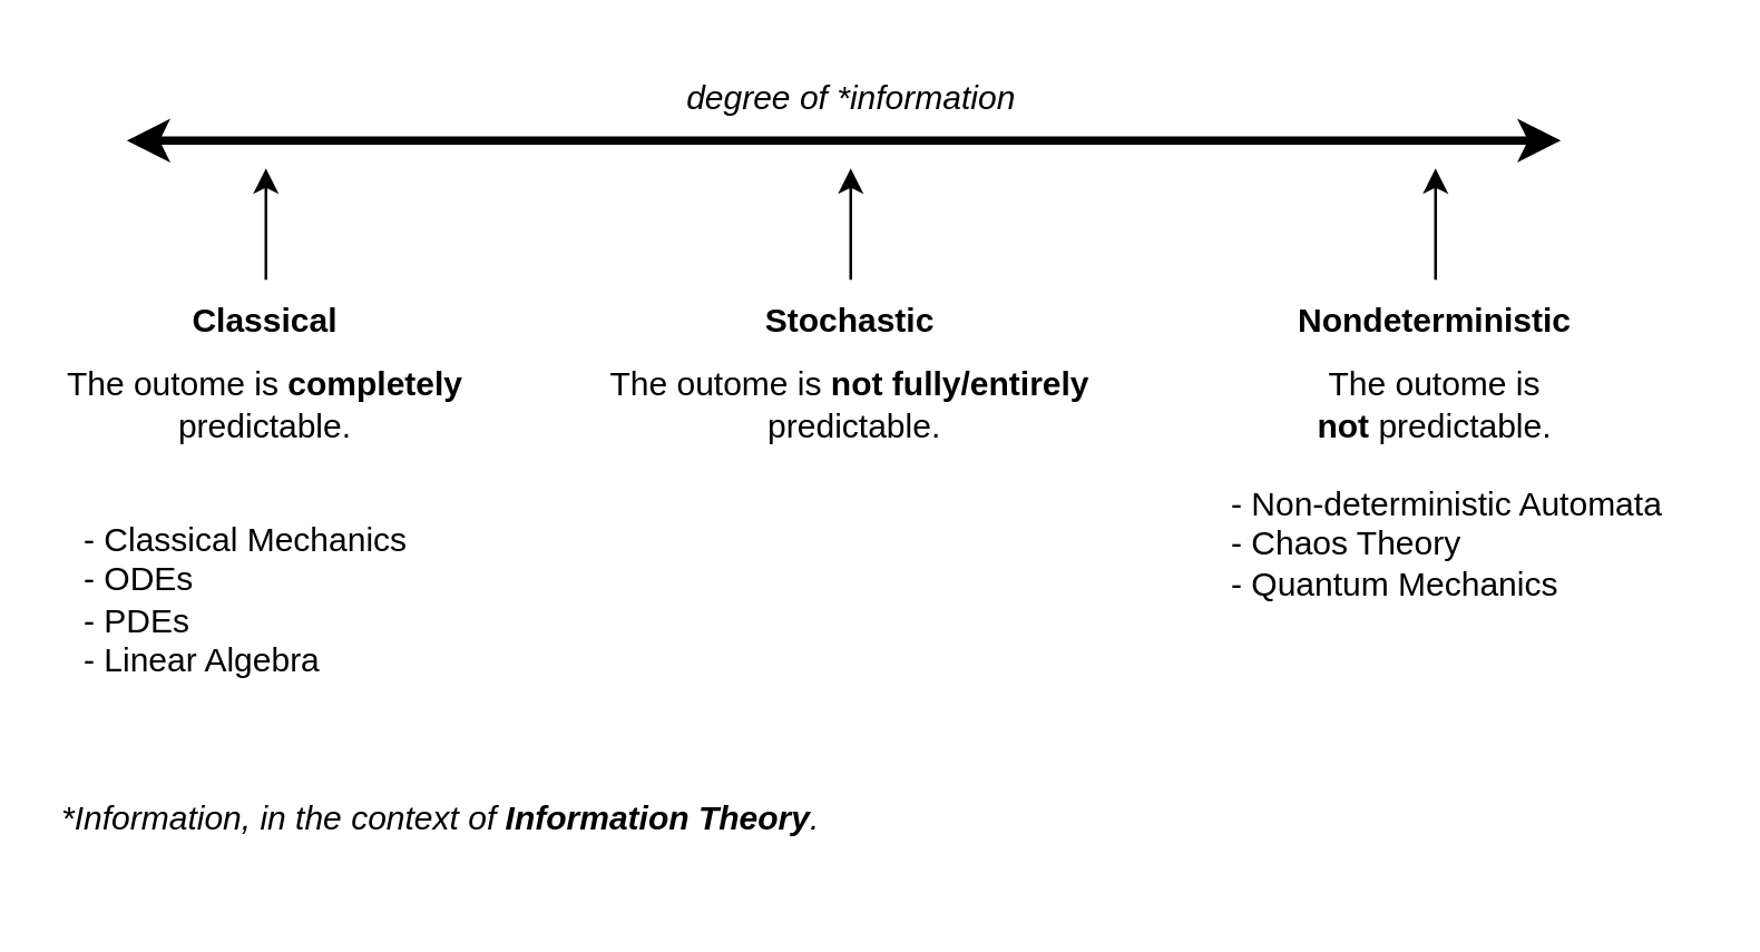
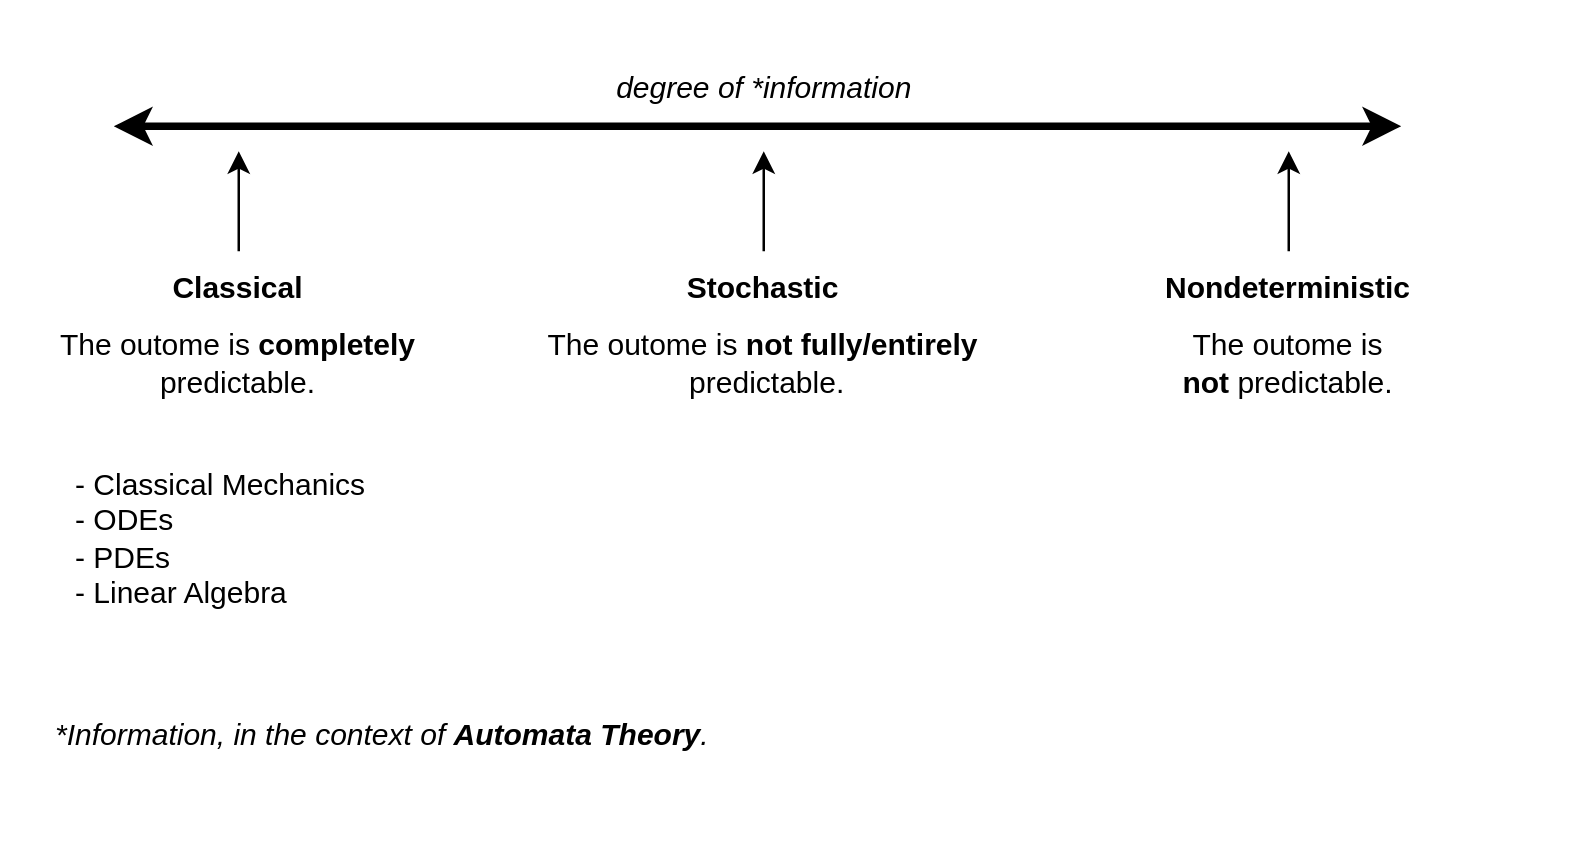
  <mxCell id="0" />
  <mxCell id="1" parent="0" />
  <mxCell id="2" value="The outome is &lt;b&gt;completely &lt;/b&gt;predictable." style="text;html=1;strokeColor=none;fillColor=none;align=center;verticalAlign=middle;whiteSpace=wrap;rounded=0;" parent="1" vertex="1"><mxGeometry x="20" y="130" width="150" height="30" as="geometry" /></mxCell>
  <mxCell id="3" value="" style="endArrow=classic;startArrow=classic;html=1;rounded=0;strokeWidth=3;" parent="1" edge="1"><mxGeometry width="50" height="50" relative="1" as="geometry"><mxPoint x="45" y="50" as="sourcePoint" /><mxPoint x="560" y="50" as="targetPoint" /></mxGeometry></mxCell>
  <mxCell id="4" value="degree of *information" style="text;html=1;strokeColor=none;fillColor=none;align=center;verticalAlign=middle;whiteSpace=wrap;rounded=0;fontStyle=2" parent="1" vertex="1"><mxGeometry x="232.5" y="20" width="145" height="30" as="geometry" /></mxCell>
  <mxCell id="5" value="" style="endArrow=classic;html=1;rounded=0;" parent="1" edge="1"><mxGeometry width="50" height="50" relative="1" as="geometry"><mxPoint x="95" y="100" as="sourcePoint" /><mxPoint x="95" y="60" as="targetPoint" /></mxGeometry></mxCell>
  <mxCell id="6" value="Classical" style="text;html=1;strokeColor=none;fillColor=none;align=center;verticalAlign=middle;whiteSpace=wrap;rounded=0;fontStyle=1" parent="1" vertex="1"><mxGeometry x="65" y="100" width="60" height="30" as="geometry" /></mxCell>
  <mxCell id="7" value="" style="endArrow=classic;html=1;rounded=0;" parent="1" edge="1"><mxGeometry width="50" height="50" relative="1" as="geometry"><mxPoint x="305" y="100" as="sourcePoint" /><mxPoint x="305" y="60" as="targetPoint" /></mxGeometry></mxCell>
  <mxCell id="8" value="Stochastic" style="text;html=1;strokeColor=none;fillColor=none;align=center;verticalAlign=middle;whiteSpace=wrap;rounded=0;fontStyle=1" parent="1" vertex="1"><mxGeometry x="275" y="100" width="60" height="30" as="geometry" /></mxCell>
  <mxCell id="9" value="The outome is &lt;b&gt;not fully/entirely&lt;/b&gt;&lt;br&gt;&amp;nbsp;predictable." style="text;html=1;strokeColor=none;fillColor=none;align=center;verticalAlign=middle;whiteSpace=wrap;rounded=0;" parent="1" vertex="1"><mxGeometry x="207" y="130" width="196" height="30" as="geometry" /></mxCell>
  <mxCell id="10" value="" style="endArrow=classic;html=1;rounded=0;" parent="1" edge="1"><mxGeometry width="50" height="50" relative="1" as="geometry"><mxPoint x="515" y="100" as="sourcePoint" /><mxPoint x="515" y="60" as="targetPoint" /></mxGeometry></mxCell>
  <mxCell id="11" value="Nondeterministic" style="text;html=1;strokeColor=none;fillColor=none;align=center;verticalAlign=middle;whiteSpace=wrap;rounded=0;fontStyle=1" parent="1" vertex="1"><mxGeometry x="485" y="100" width="60" height="30" as="geometry" /></mxCell>
  <mxCell id="12" value="The outome is &lt;b&gt;not&amp;nbsp;&lt;/b&gt;predictable." style="text;html=1;strokeColor=none;fillColor=none;align=center;verticalAlign=middle;whiteSpace=wrap;rounded=0;" parent="1" vertex="1"><mxGeometry x="440" y="130" width="150" height="30" as="geometry" /></mxCell>
  <mxCell id="13" value="- Classical Mechanics&lt;br&gt;- ODEs&lt;br&gt;- PDEs&lt;br&gt;- Linear Algebra" style="text;html=1;strokeColor=none;fillColor=none;align=left;verticalAlign=middle;whiteSpace=wrap;rounded=0;" parent="1" vertex="1"><mxGeometry x="27.5" y="180" width="125" height="70" as="geometry" /></mxCell>
- <mxCell id="14" value="-&amp;nbsp;Non-deterministic Automata&lt;br&gt;- Chaos Theory&lt;br&gt;- Quantum Mechanics&amp;nbsp;" style="text;html=1;strokeColor=none;fillColor=none;align=left;verticalAlign=middle;whiteSpace=wrap;rounded=0;" parent="1" vertex="1"><mxGeometry x="440" y="170" width="170" height="50" as="geometry" /></mxCell>
- <mxCell id="15" value="*Information, in the context of &lt;strong data-start=&quot;79&quot; data-end=&quot;101&quot;&gt;Information Theory&lt;/strong&gt;." style="text;whiteSpace=wrap;html=1;fontStyle=2" parent="1" vertex="1"><mxGeometry x="20" y="280" width="300" height="40" as="geometry" /></mxCell>
+ <mxCell id="15" value="*Information, in the context of &lt;strong data-start=&quot;79&quot; data-end=&quot;101&quot;&gt;Automata Theory&lt;/strong&gt;." style="text;whiteSpace=wrap;html=1;fontStyle=2" parent="1" vertex="1"><mxGeometry x="20" y="280" width="300" height="40" as="geometry" /></mxCell>
